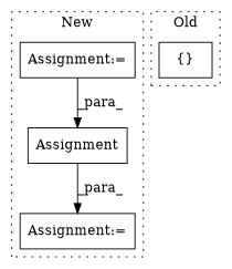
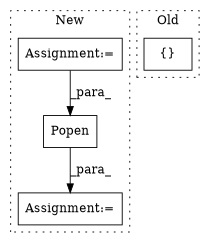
  digraph {
    node [a=7 l=2 shape=box]
-   n1 [a=32 l="6,1" label=Assignment s="562,613"]
+   n1 [a=32 l="6,1" label=Popen s="562,613"]
    n2 [l=1 label="Assignment:=" s=511]
    n3 [label="Assignment:=" s=649]
    n4 [a=4 label="{}" s=351]
    subgraph cluster_1 {
      label=New
      style=dotted
      n1
      n2
      n3
    }
    subgraph cluster_2 {
      label=Old
      style=dotted
      n4
    }
    n1 -> n3 [label=_para_]
    n2 -> n1 [label=_para_]
  }
